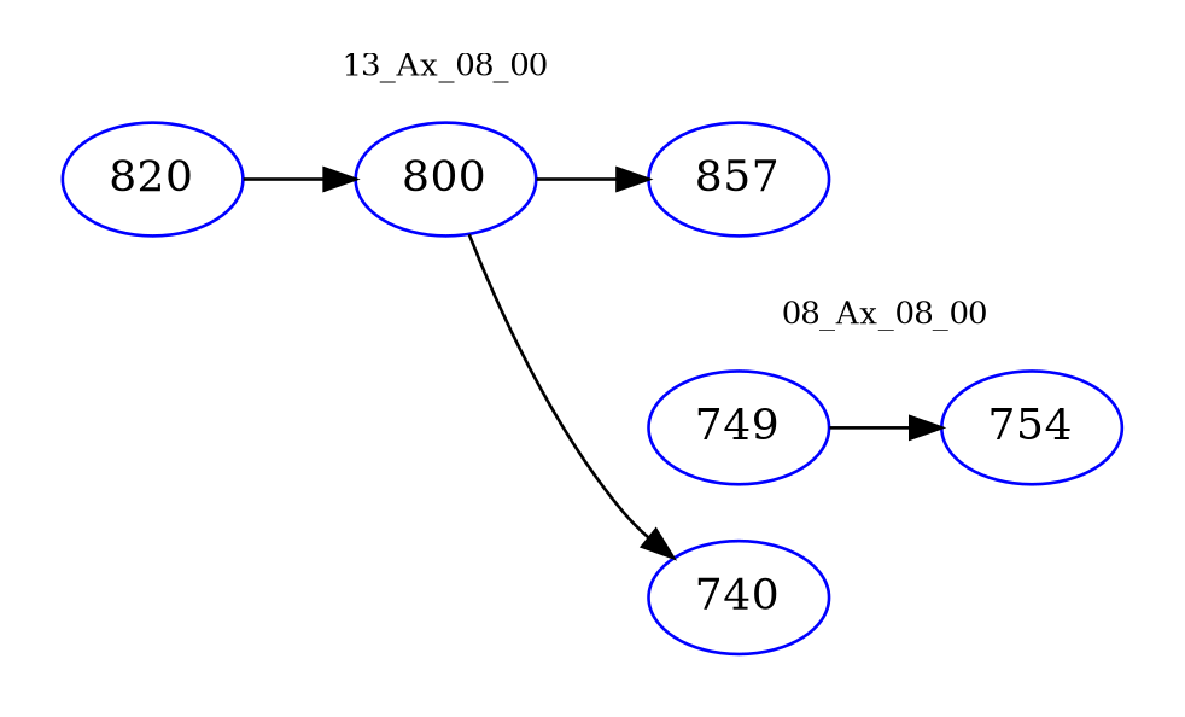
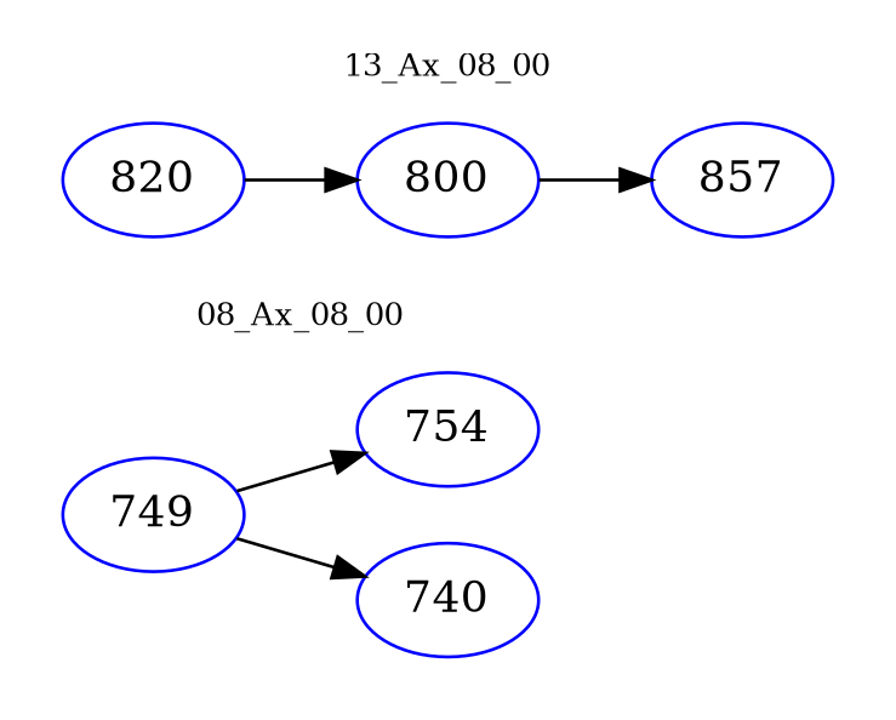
  digraph {
    rankdir=LR
    node [color=blue]
    edge [color=black]
    n1 [label=749]
    n2 [label=740]
    n3 [label=754]
    n4 [label=820]
    n5 [label=800]
    n6 [label=857]
    subgraph cluster_1 {
      color=white
      fontsize=10
      label="08_Ax_08_00"
      n1
      n2
      n3
    }
    subgraph cluster_2 {
      color=white
      fontsize=10
      label="13_Ax_08_00"
      n4
      n5
      n6
    }
-   n5 -> n2
+   n1 -> n2
    n1 -> n3
    n4 -> n5
    n5 -> n6
  }
